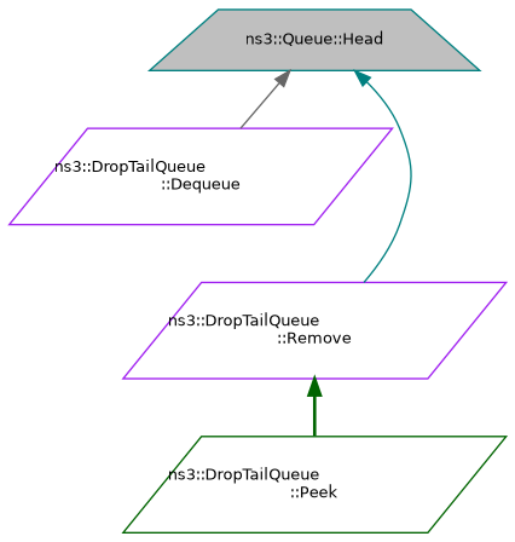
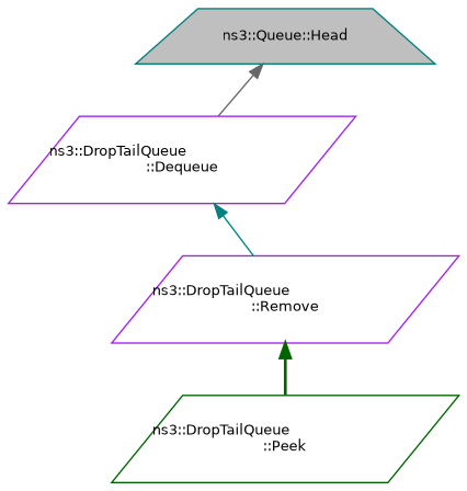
  digraph {
    rankdir=TB
    node [color=purple fillcolor=white fontname=Helvetica fontsize=10 shape=parallelogram style=filled]
    edge [dir=back fontname=Helvetica fontsize=10 labelfontname=Helvetica labelfontsize=10 style=solid]
    n1 [color=teal fillcolor=grey75 fontcolor=black height=0.2 label="ns3::Queue::Head" shape=trapezium width=0.4]
    n2 [height=0.2 label="ns3::DropTailQueue\l::Dequeue" width=0.4]
    n3 [height=0.2 label="ns3::DropTailQueue\l::Remove" width=0.4]
    n4 [color=darkgreen height=0.2 label="ns3::DropTailQueue\l::Peek" width=0.4]
    n1 -> n2 [color=gray40]
-   n1 -> n3 [color=teal]
+   n2 -> n3 [color=teal]
    n3 -> n4 [color=darkgreen style=bold]
  }
